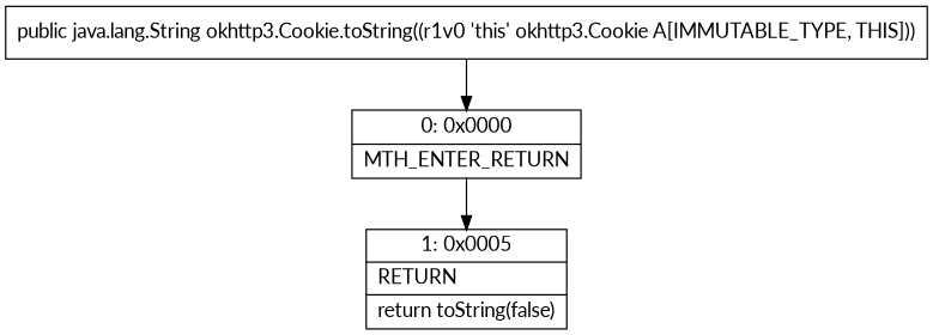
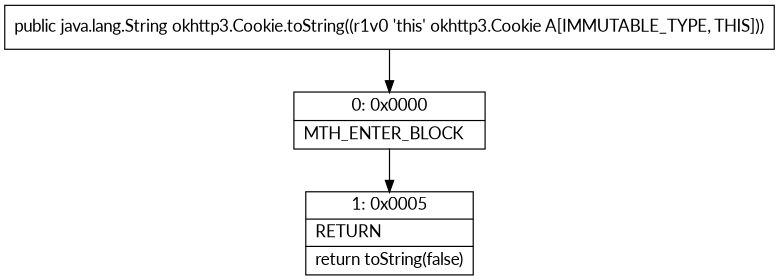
  digraph {
    fontname=Lato
    node [shape=record fontname=Lato]
    edge [fontname=Lato]
-   n1 [label="{0\:\ 0x0000|MTH_ENTER_RETURN\l}"]
+   n1 [label="{0\:\ 0x0000|MTH_ENTER_BLOCK\l}"]
    n2 [label="{1\:\ 0x0005|RETURN\l|return toString(false)\l}"]
    n3 [label="{public java.lang.String okhttp3.Cookie.toString((r1v0 'this' okhttp3.Cookie A[IMMUTABLE_TYPE, THIS])) }"]
    n1 -> n2
    n3 -> n1
  }
